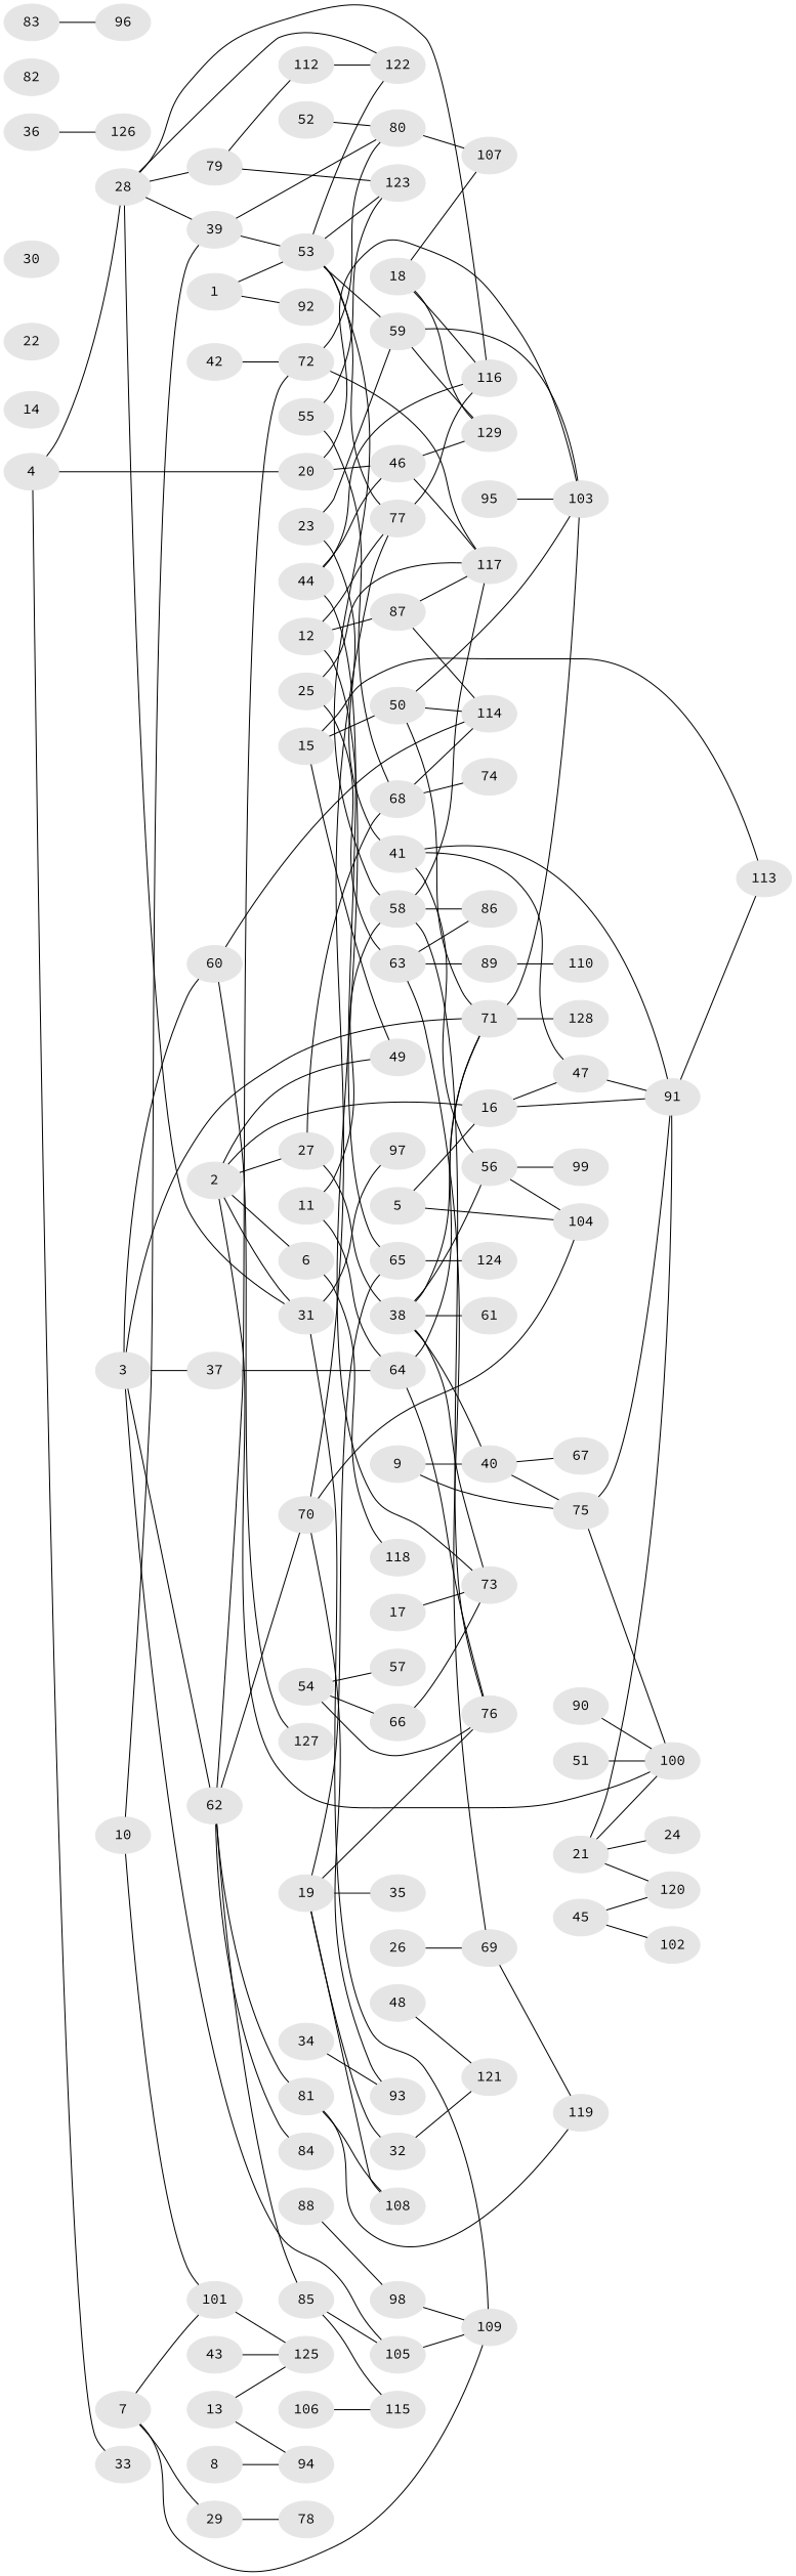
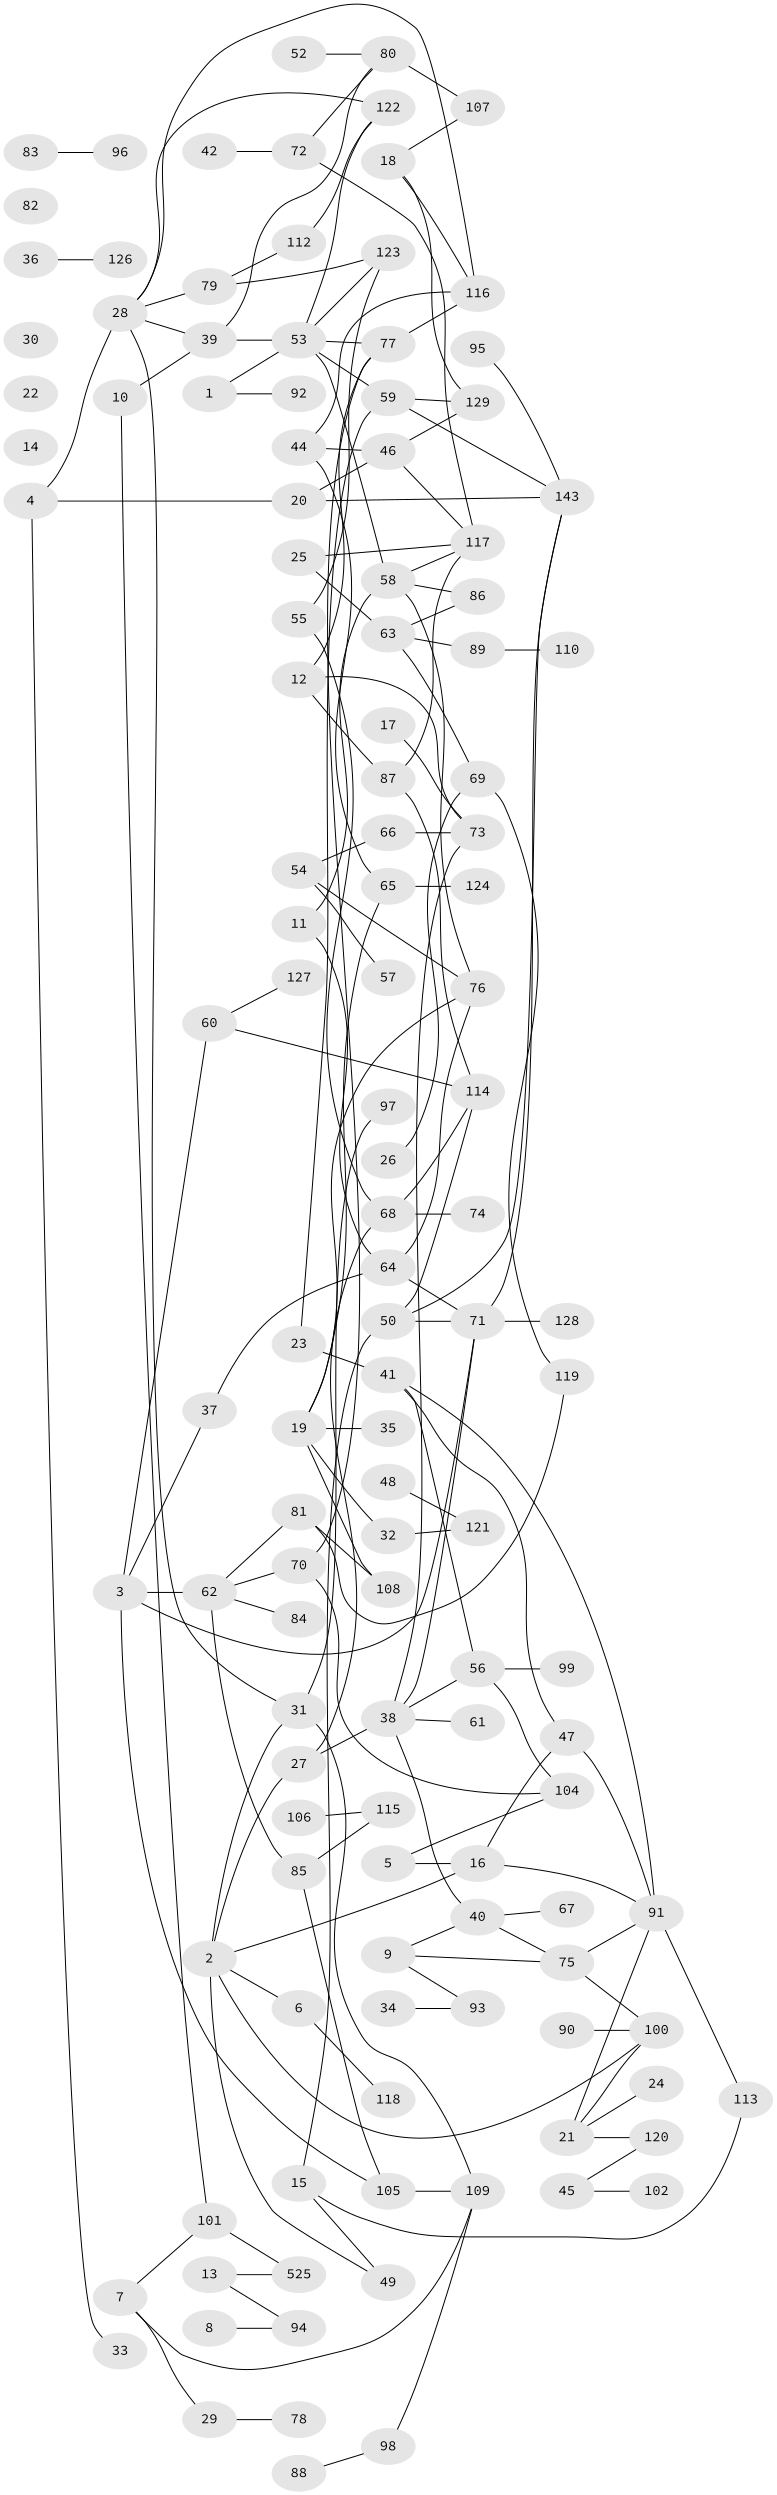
  graph {
    fontname="Source Code Pro"
    rankdir=LR
    node [color=gray90 fontname="Source Code Pro" style=filled]
    edge [fontname="Source Code Pro"]
    1
    53
    92
    58
    77
    59
    122
    123
    2
    6
    16
    27
    31
    49
    100
    118
    47
    91
    38
    68
    109
    97
    3
    37
    60
    62
    71
    105
    64
    114
    127
    72
    70
    81
    84
    85
-   103
+   103 [label=143]
    128
    4
    20
    28
    33
    46
    39
    116
    79
    5
    104
    7
    29
    101
    78
-   125
+   125 [label=525]
    8
    94
    9
    40
    75
    67
    10
    80
    11
    76
    117
    86
    12
    73
    87
    13
    14
    15
    50
    113
    17
    18
    107
    129
    19
    32
    35
    65
    108
    121
    124
    21
    24
    120
    22
    23
    41
    56
    25
    63
    69
    89
    26
    119
    61
    74
    112
    30
    34
    93
    36
    126
    99
    42
-   43
    44
    45
    102
    48
-   51
    52
    54
    57
    66
    55
    115
    110
    106
    82
    83
    96
    88
    98
    90
    95
    1 -- 53
    1 -- 92
    53 -- 58
    53 -- 77
    53 -- 59
    53 -- 122
    53 -- 123
    58 -- 76
    58 -- 117
    58 -- 86
    77 -- 116
    59 -- 103
    59 -- 129
    2 -- 6
    2 -- 16
    2 -- 27
    2 -- 31
    2 -- 49
    2 -- 100
    6 -- 118
    16 -- 47
    16 -- 91
    27 -- 38
    27 -- 68
    31 -- 109
    31 -- 97
    47 -- 91
    91 -- 113
    38 -- 71
    38 -- 40
    38 -- 73
    38 -- 56
    38 -- 61
    68 -- 114
    68 -- 74
    3 -- 37
    3 -- 60
    3 -- 62
    3 -- 71
    3 -- 105
    37 -- 64
    60 -- 114
    60 -- 127
-   62 -- 72
    62 -- 70
    62 -- 81
    62 -- 84
    62 -- 85
    71 -- 103
    71 -- 128
    105 -- 109
    64 -- 71
    64 -- 76
    72 -- 80
    72 -- 117
    70 -- 77
    70 -- 104
-   70 -- 93
+   9 -- 93
    81 -- 108
    81 -- 119
    85 -- 105
    85 -- 115
    4 -- 20
    4 -- 28
    4 -- 33
    20 -- 103
    20 -- 46
    28 -- 122
    28 -- 31
    28 -- 39
    28 -- 116
    28 -- 79
    46 -- 117
    46 -- 129
    39 -- 53
    39 -- 80
    79 -- 123
    79 -- 112
    5 -- 16
    5 -- 104
    7 -- 109
    7 -- 29
    7 -- 101
    29 -- 78
    101 -- 125
    8 -- 94
    9 -- 40
    9 -- 75
    40 -- 75
    40 -- 67
    75 -- 100
    75 -- 91
    10 -- 39
    10 -- 101
    80 -- 107
    11 -- 58
    11 -- 64
    12 -- 77
    12 -- 73
    12 -- 87
    87 -- 114
    87 -- 117
    13 -- 125
    13 -- 94
    15 -- 49
    15 -- 50
    15 -- 113
    50 -- 71
    50 -- 114
    50 -- 103
    17 -- 73
    18 -- 116
    18 -- 107
    18 -- 129
    19 -- 76
    19 -- 32
    19 -- 35
    19 -- 65
    19 -- 108
    32 -- 121
    65 -- 124
    21 -- 100
    21 -- 91
    21 -- 24
    21 -- 120
    23 -- 59
    23 -- 41
    41 -- 47
    41 -- 91
    41 -- 56
    56 -- 104
    56 -- 99
    25 -- 117
    25 -- 63
    63 -- 86
    63 -- 69
    63 -- 89
    69 -- 119
    89 -- 110
    26 -- 69
    112 -- 122
    34 -- 93
    36 -- 126
    42 -- 72
-   43 -- 125
    44 -- 46
    44 -- 116
    44 -- 65
    45 -- 120
    45 -- 102
    48 -- 121
-   51 -- 100
    52 -- 80
    54 -- 76
    54 -- 57
    54 -- 66
    66 -- 73
    55 -- 123
    55 -- 68
    106 -- 115
    83 -- 96
    88 -- 98
    98 -- 109
    90 -- 100
    95 -- 103
  }
